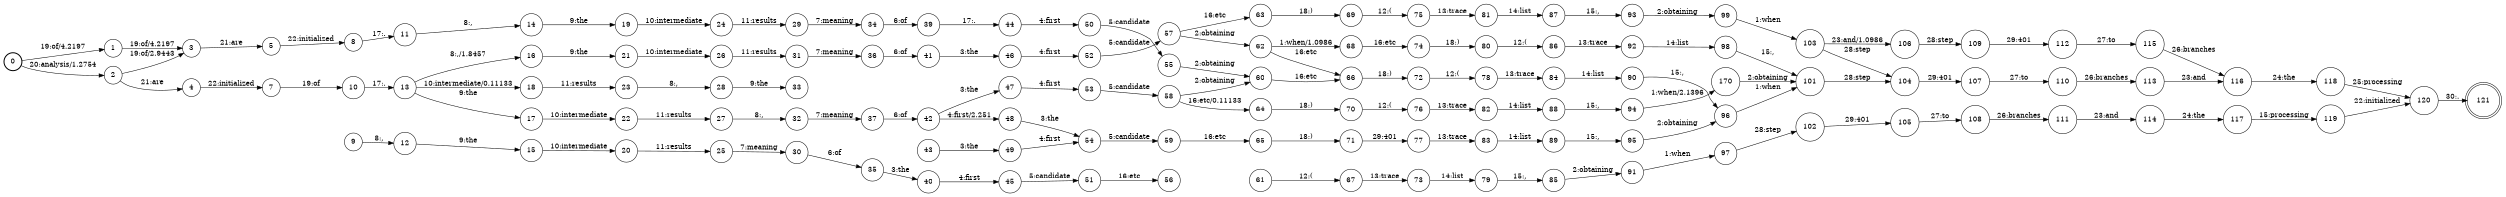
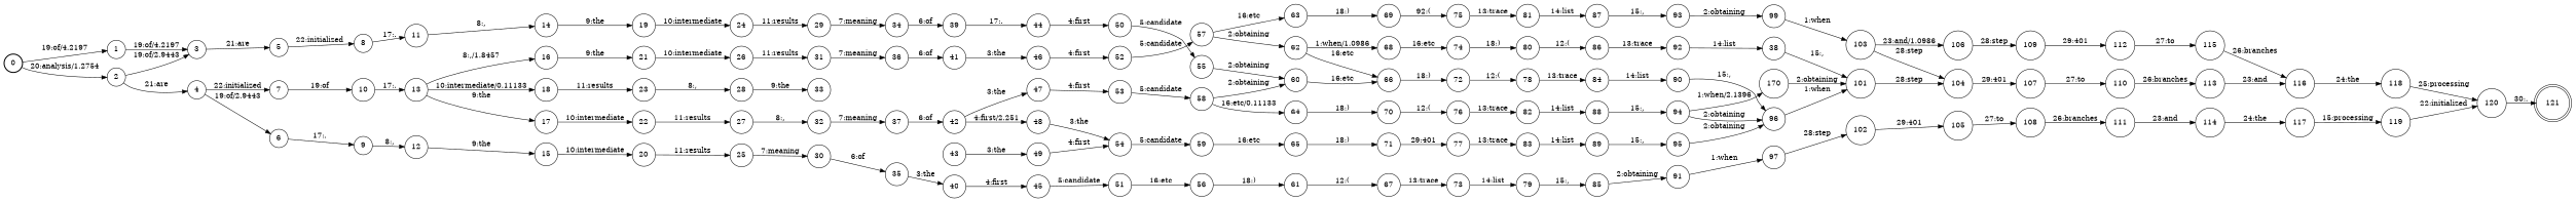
  digraph {
    nodesep=0.25
    rankdir=LR
    ranksep=0.4
    node [fontsize=14 shape=circle style=solid]
    edge [fontsize=14]
    n1 [label=0 style=bold]
    n2 [label=1]
    n3 [label=2]
    n4 [label=3]
    n5 [label=4]
    n6 [label=5]
+   n7 [label=6]
    n8 [label=7]
    n9 [label=8]
    n10 [label=9]
    n11 [label=10]
    n12 [label=11]
    n13 [label=12]
    n14 [label=13]
    n15 [label=14]
    n16 [label=15]
    n17 [label=16]
    n18 [label=17]
    n19 [label=18]
    n20 [label=19]
    n21 [label=20]
    n22 [label=21]
    n23 [label=22]
    n24 [label=23]
    n25 [label=24]
    n26 [label=25]
    n27 [label=26]
    n28 [label=27]
    n29 [label=28]
    n30 [label=29]
    n31 [label=30]
    n32 [label=31]
    n33 [label=32]
    n34 [label=33]
    n35 [label=34]
    n36 [label=35]
    n37 [label=36]
    n38 [label=37]
    n39 [label=39]
    n40 [label=40]
    n41 [label=41]
    n42 [label=42]
    n43 [label=44]
    n44 [label=45]
    n45 [label=46]
    n46 [label=48]
    n47 [label=47]
    n48 [label=43]
    n49 [label=49]
    n50 [label=50]
    n51 [label=51]
    n52 [label=52]
    n53 [label=54]
    n54 [label=53]
    n55 [label=55]
    n56 [label=56]
    n57 [label=57]
    n58 [label=59]
    n59 [label=58]
    n60 [label=60]
    n61 [label=61]
    n62 [label=62]
    n63 [label=63]
    n64 [label=64]
    n65 [label=65]
    n66 [label=66]
    n67 [label=67]
    n68 [label=68]
    n69 [label=69]
    n70 [label=70]
    n71 [label=71]
    n72 [label=72]
    n73 [label=73]
    n74 [label=74]
    n75 [label=75]
    n76 [label=76]
    n77 [label=77]
    n78 [label=78]
    n79 [label=79]
    n80 [label=80]
    n81 [label=81]
    n82 [label=82]
    n83 [label=83]
    n84 [label=84]
    n85 [label=85]
    n86 [label=86]
    n87 [label=87]
    n88 [label=88]
    n89 [label=89]
    n90 [label=90]
    n91 [label=91]
    n92 [label=92]
    n93 [label=93]
    n94 [label=94]
    n95 [label=95]
    n96 [label=96]
    n97 [label=97]
-   n98 [label=98]
+   n98 [label=38]
    n99 [label=99]
    n100 [label=170]
    n101 [label=101]
    n102 [label=102]
    n103 [label=103]
    n104 [label=104]
    n105 [label=105]
    n106 [label=106]
    n107 [label=107]
    n108 [label=108]
    n109 [label=109]
    n110 [label=110]
    n111 [label=111]
    n112 [label=112]
    n113 [label=113]
    n114 [label=114]
    n115 [label=115]
    n116 [label=116]
    n117 [label=117]
    n118 [label=118]
    n119 [label=119]
    n120 [label=120]
    n121 [label=121 shape=doublecircle]
    n1 -> n2 [label="19:of/4.2197"]
    n1 -> n3 [label="20:analysis/1.2754"]
    n2 -> n4 [label="19:of/4.2197"]
    n3 -> n4 [label="19:of/2.9443"]
    n3 -> n5 [label="21:are"]
    n4 -> n6 [label="21:are"]
+   n5 -> n7 [label="19:of/2.9443"]
    n5 -> n8 [label="22:initialized"]
    n6 -> n9 [label="22:initialized"]
+   n7 -> n10 [label="17:."]
    n8 -> n11 [label="19:of"]
    n9 -> n12 [label="17:."]
    n10 -> n13 [label="8:,"]
    n11 -> n14 [label="17:."]
    n12 -> n15 [label="8:,"]
    n13 -> n16 [label="9:the"]
    n14 -> n17 [label="8:,/1.8457"]
    n14 -> n18 [label="9:the"]
    n14 -> n19 [label="10:intermediate/0.11133"]
    n15 -> n20 [label="9:the"]
    n16 -> n21 [label="10:intermediate"]
    n17 -> n22 [label="9:the"]
    n18 -> n23 [label="10:intermediate"]
    n19 -> n24 [label="11:results"]
    n20 -> n25 [label="10:intermediate"]
    n21 -> n26 [label="11:results"]
    n22 -> n27 [label="10:intermediate"]
    n23 -> n28 [label="11:results"]
    n24 -> n29 [label="8:,"]
    n25 -> n30 [label="11:results"]
    n26 -> n31 [label="7:meaning"]
    n27 -> n32 [label="11:results"]
    n28 -> n33 [label="8:,"]
    n29 -> n34 [label="9:the"]
    n30 -> n35 [label="7:meaning"]
    n31 -> n36 [label="6:of"]
    n32 -> n37 [label="7:meaning"]
    n33 -> n38 [label="7:meaning"]
    n35 -> n39 [label="6:of"]
    n36 -> n40 [label="3:the"]
    n37 -> n41 [label="6:of"]
    n38 -> n42 [label="6:of"]
    n39 -> n43 [label="17:."]
    n40 -> n44 [label="4:first"]
    n41 -> n45 [label="3:the"]
    n42 -> n46 [label="4:first/2.251"]
    n42 -> n47 [label="3:the"]
    n43 -> n50 [label="4:first"]
    n44 -> n51 [label="5:candidate"]
    n45 -> n52 [label="4:first"]
    n46 -> n53 [label="3:the"]
    n47 -> n54 [label="4:first"]
    n48 -> n49 [label="3:the"]
    n49 -> n53 [label="4:first"]
    n50 -> n55 [label="5:candidate"]
    n51 -> n56 [label="16:etc"]
    n52 -> n57 [label="5:candidate"]
    n53 -> n58 [label="5:candidate"]
    n54 -> n59 [label="5:candidate"]
    n55 -> n60 [label="2:obtaining"]
+   n56 -> n61 [label="18:)"]
    n57 -> n62 [label="2:obtaining"]
    n57 -> n63 [label="16:etc"]
    n58 -> n65 [label="16:etc"]
    n59 -> n60 [label="2:obtaining"]
    n59 -> n64 [label="16:etc/0.11133"]
    n60 -> n66 [label="16:etc"]
    n61 -> n67 [label="12:("]
    n62 -> n66 [label="16:etc"]
    n62 -> n68 [label="1:when/1.0986"]
    n63 -> n69 [label="18:)"]
    n64 -> n70 [label="18:)"]
    n65 -> n71 [label="18:)"]
    n66 -> n72 [label="18:)"]
    n67 -> n73 [label="13:trace"]
    n68 -> n74 [label="16:etc"]
-   n69 -> n75 [label="12:("]
+   n69 -> n75 [label="92:("]
    n70 -> n76 [label="12:("]
    n71 -> n77 [label="29:401"]
    n72 -> n78 [label="12:("]
    n73 -> n79 [label="14:list"]
    n74 -> n80 [label="18:)"]
    n75 -> n81 [label="13:trace"]
    n76 -> n82 [label="13:trace"]
    n77 -> n83 [label="13:trace"]
    n78 -> n84 [label="13:trace"]
    n79 -> n85 [label="15:,"]
    n80 -> n86 [label="12:("]
    n81 -> n87 [label="14:list"]
    n82 -> n88 [label="14:list"]
    n83 -> n89 [label="14:list"]
    n84 -> n90 [label="14:list"]
    n85 -> n91 [label="2:obtaining"]
    n86 -> n92 [label="13:trace"]
    n87 -> n93 [label="15:,"]
    n88 -> n94 [label="15:,"]
    n89 -> n95 [label="15:,"]
    n90 -> n96 [label="15:,"]
    n91 -> n97 [label="1:when"]
    n92 -> n98 [label="14:list"]
    n93 -> n99 [label="2:obtaining"]
+   n94 -> n96 [label="2:obtaining"]
    n94 -> n100 [label="1:when/2.1396"]
    n95 -> n96 [label="2:obtaining"]
    n96 -> n101 [label="1:when"]
    n97 -> n102 [label="28:step"]
    n98 -> n101 [label="15:,"]
    n99 -> n103 [label="1:when"]
    n100 -> n101 [label="2:obtaining"]
    n101 -> n104 [label="28:step"]
    n102 -> n105 [label="29:401"]
    n103 -> n104 [label="28:step"]
    n103 -> n106 [label="23:and/1.0986"]
    n104 -> n107 [label="29:401"]
    n105 -> n108 [label="27:to"]
    n106 -> n109 [label="28:step"]
    n107 -> n110 [label="27:to"]
    n108 -> n111 [label="26:branches"]
    n109 -> n112 [label="29:401"]
    n110 -> n113 [label="26:branches"]
    n111 -> n114 [label="23:and"]
    n112 -> n115 [label="27:to"]
    n113 -> n116 [label="23:and"]
    n114 -> n117 [label="24:the"]
    n115 -> n116 [label="26:branches"]
    n116 -> n118 [label="24:the"]
    n117 -> n119 [label="15:processing"]
    n118 -> n120 [label="25:processing"]
    n119 -> n120 [label="22:initialized"]
    n120 -> n121 [label="30:."]
  }
